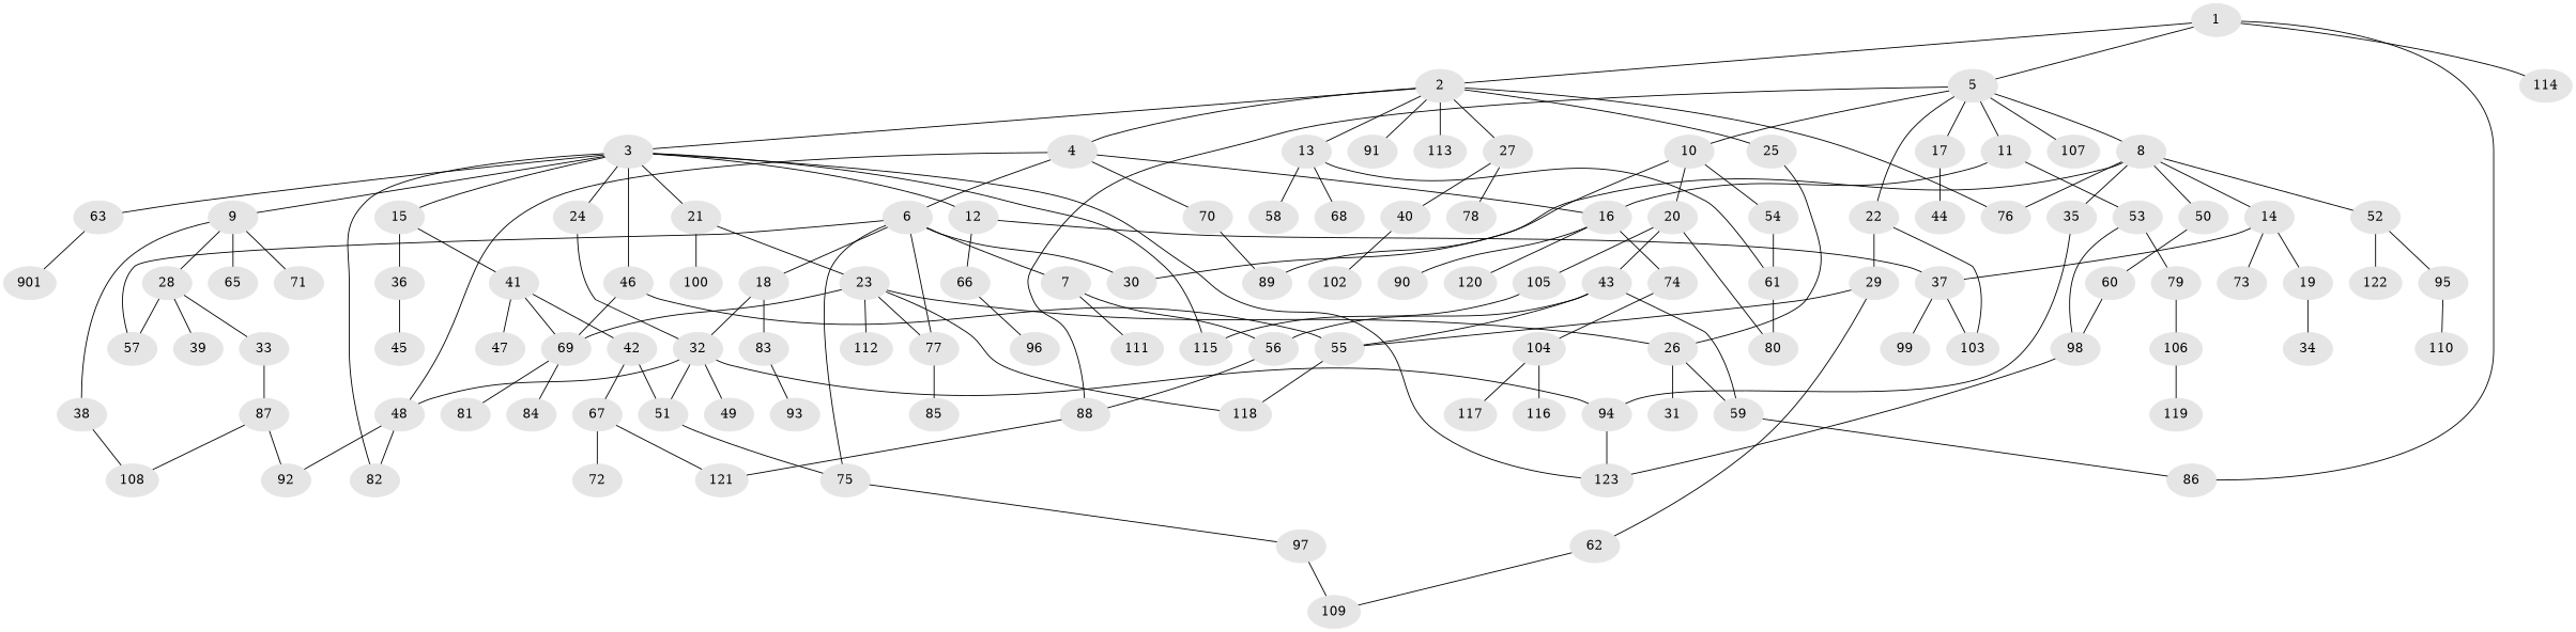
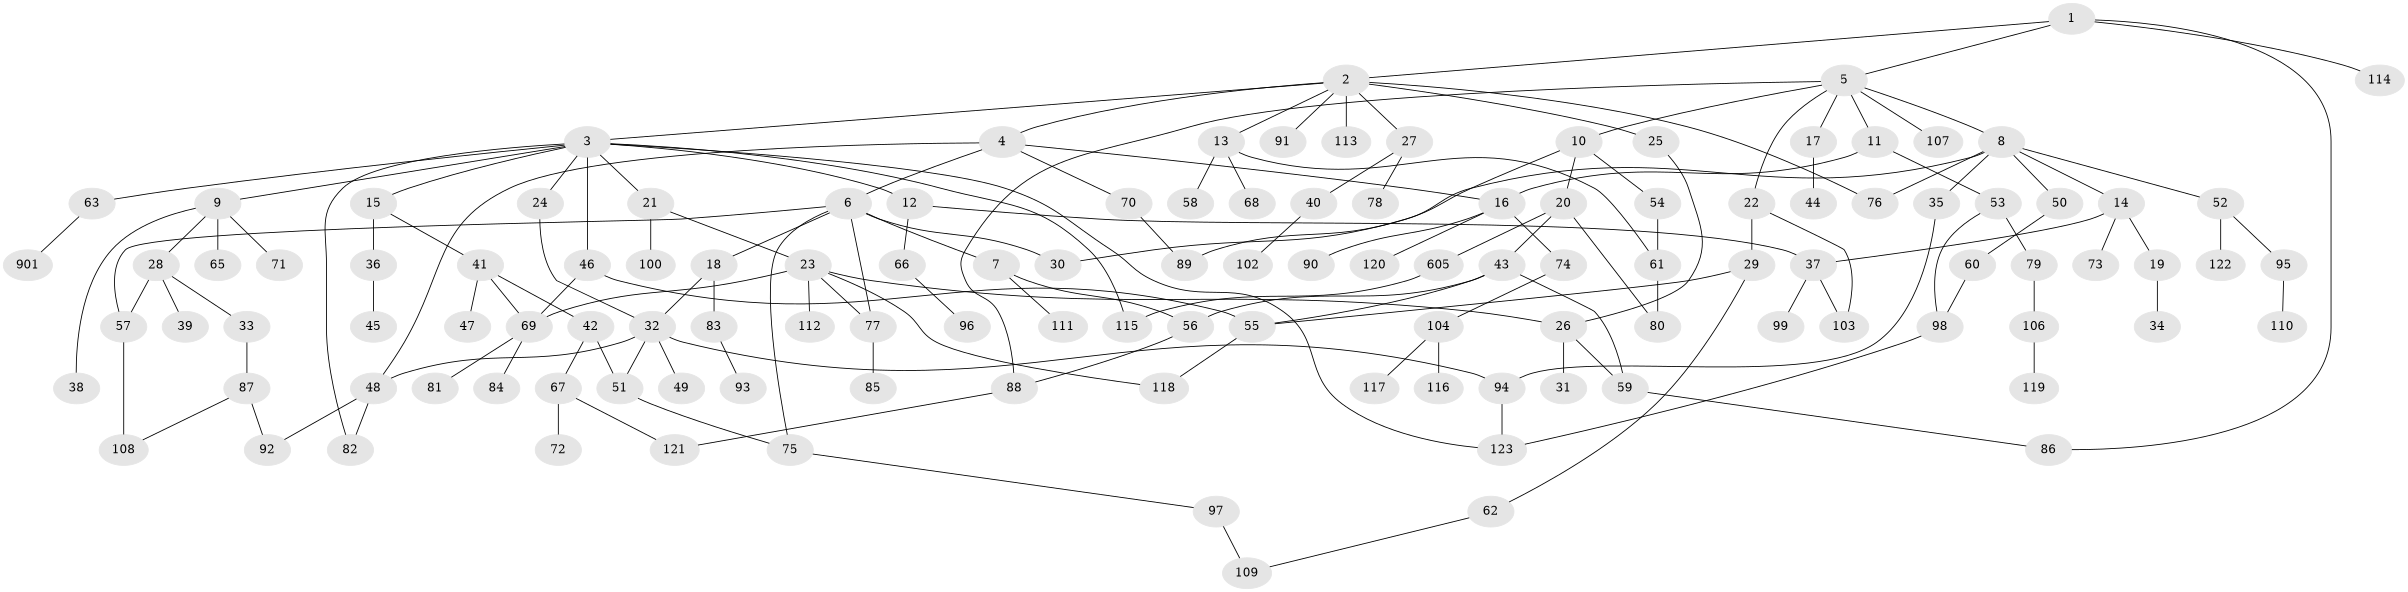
  graph {
    node [color=gray90 style=filled]
    1
    2
    5
    86
    114
    3
    4
    13
    25
    27
    76
    91
    113
    8
    10
    11
    17
    22
    88
    107
    9
    12
    15
    21
    24
    46
    63
    82
    115
    123
    6
    16
    48
    70
    58
    61
    68
    26
    40
    78
    28
    38
    65
    71
    37
    66
    36
    41
    23
    100
    32
    69
    55
    n54 [label=901]
    7
    18
    30
    57
    75
    77
    74
    90
    120
    92
    89
    14
    35
    50
    52
    20
    54
    53
    44
    29
    103
    121
    56
    111
    83
    108
    97
    85
    19
    73
    94
    60
    95
    122
    33
    39
    43
    80
-   105
+   105 [label=605]
    79
    98
    99
    96
    34
    45
    42
    47
    104
    49
    51
    93
    59
    112
    118
    62
    31
    81
    84
    102
    87
    109
    67
    72
    110
    106
    116
    117
    119
    1 -- 2
    1 -- 5
    1 -- 86
    1 -- 114
    2 -- 3
    2 -- 4
    2 -- 13
    2 -- 25
    2 -- 27
    2 -- 76
    2 -- 91
    2 -- 113
    5 -- 8
    5 -- 10
    5 -- 11
    5 -- 17
    5 -- 22
    5 -- 88
    5 -- 107
    3 -- 9
    3 -- 12
    3 -- 15
    3 -- 21
    3 -- 24
    3 -- 46
    3 -- 63
    3 -- 82
    3 -- 115
    3 -- 123
    4 -- 6
    4 -- 16
    4 -- 48
    4 -- 70
    13 -- 58
    13 -- 61
    13 -- 68
    25 -- 26
    27 -- 40
    27 -- 78
    8 -- 76
    8 -- 30
    8 -- 14
    8 -- 35
    8 -- 50
    8 -- 52
    10 -- 89
    10 -- 20
    10 -- 54
    11 -- 16
    11 -- 53
    17 -- 44
    22 -- 29
    22 -- 103
    88 -- 121
    9 -- 28
    9 -- 38
    9 -- 65
    9 -- 71
    12 -- 37
    12 -- 66
    15 -- 36
    15 -- 41
    21 -- 23
    21 -- 100
    24 -- 32
    46 -- 69
    46 -- 55
    63 -- n54
    6 -- 7
    6 -- 18
    6 -- 30
    6 -- 57
    6 -- 75
    6 -- 77
    16 -- 74
    16 -- 90
    16 -- 120
    48 -- 82
    48 -- 92
    70 -- 89
    61 -- 80
    26 -- 59
    26 -- 31
    40 -- 102
    28 -- 57
    28 -- 33
    28 -- 39
    37 -- 103
    37 -- 99
    66 -- 96
    36 -- 45
    41 -- 69
    41 -- 42
    41 -- 47
    23 -- 26
    23 -- 69
    23 -- 77
    23 -- 112
    23 -- 118
    32 -- 48
    32 -- 94
    32 -- 49
    32 -- 51
    69 -- 81
    69 -- 84
    55 -- 118
    7 -- 56
    7 -- 111
    18 -- 32
    18 -- 83
-   38 -- 108
+   57 -- 108
    75 -- 97
    77 -- 85
    74 -- 104
    14 -- 37
    14 -- 19
    14 -- 73
    35 -- 94
    50 -- 60
    52 -- 95
    52 -- 122
    20 -- 43
    20 -- 80
    20 -- 105
    54 -- 61
    53 -- 79
    53 -- 98
    29 -- 55
    29 -- 62
    56 -- 88
    83 -- 93
    97 -- 109
    19 -- 34
    94 -- 123
    60 -- 98
    95 -- 110
    33 -- 87
    43 -- 55
    43 -- 56
    43 -- 59
    105 -- 115
    79 -- 106
    98 -- 123
    42 -- 51
    42 -- 67
    104 -- 116
    104 -- 117
    51 -- 75
    59 -- 86
    62 -- 109
    87 -- 92
    87 -- 108
    67 -- 121
    67 -- 72
    106 -- 119
  }
